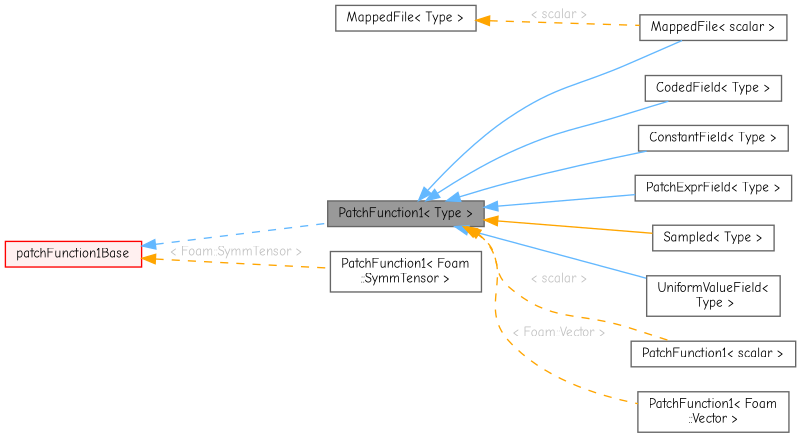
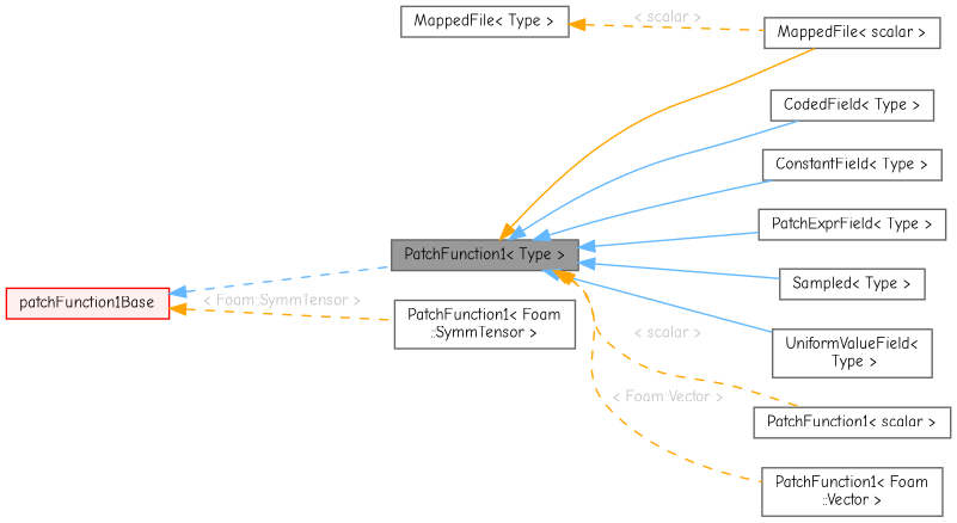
  digraph {
    fontname="Comic Neue"
    rankdir=LR
    node [color=gray40 fillcolor=white fontname="Comic Neue" fontsize=10 shape=box style=filled]
    edge [color=steelblue1 dir=back fontname="Comic Neue" fontsize=10 labelfontname=Helvetica labelfontsize=10 style=solid]
    n1 [fillcolor=grey60 fontcolor=black height=0.2 label="PatchFunction1\< Type \>" width=0.4]
    n2 [height=0.2 label="MappedFile\< scalar \>" width=0.4]
    n3 [height=0.2 label="CodedField\< Type \>" width=0.4]
    n4 [height=0.2 label="ConstantField\< Type \>" width=0.4]
    n5 [height=0.2 label="PatchExprField\< Type \>" width=0.4]
    n6 [height=0.2 label="Sampled\< Type \>" width=0.4]
    n7 [height=0.2 label="UniformValueField\<\l Type \>" width=0.4]
    n8 [height=0.2 label="PatchFunction1\< scalar \>" width=0.4]
    n9 [height=0.2 label="PatchFunction1\< Foam\l::Vector \>" width=0.4]
    n10 [height=0.2 label="MappedFile\< Type \>" width=0.4]
    n11 [height=0.2 label="PatchFunction1\< Foam\l::SymmTensor \>" width=0.4]
    n12 [color=red fillcolor="#FFF0F0" height=0.2 label=patchFunction1Base width=0.4]
-   n1 -> n2
+   n1 -> n2 [color=orange]
    n1 -> n3
    n1 -> n4
    n1 -> n5
-   n1 -> n6 [color=orange]
+   n1 -> n6
    n1 -> n7
    n1 -> n8 [color=orange fontcolor=grey label=" \< scalar \>" style=dashed]
    n1 -> n9 [color=orange fontcolor=grey label=" \< Foam::Vector \>" style=dashed]
    n10 -> n2 [color=orange fontcolor=grey label=" \< scalar \>" style=dashed]
    n12 -> n1 [style=dashed]
    n12 -> n11 [color=orange fontcolor=grey label=" \< Foam::SymmTensor \>" style=dashed]
  }
